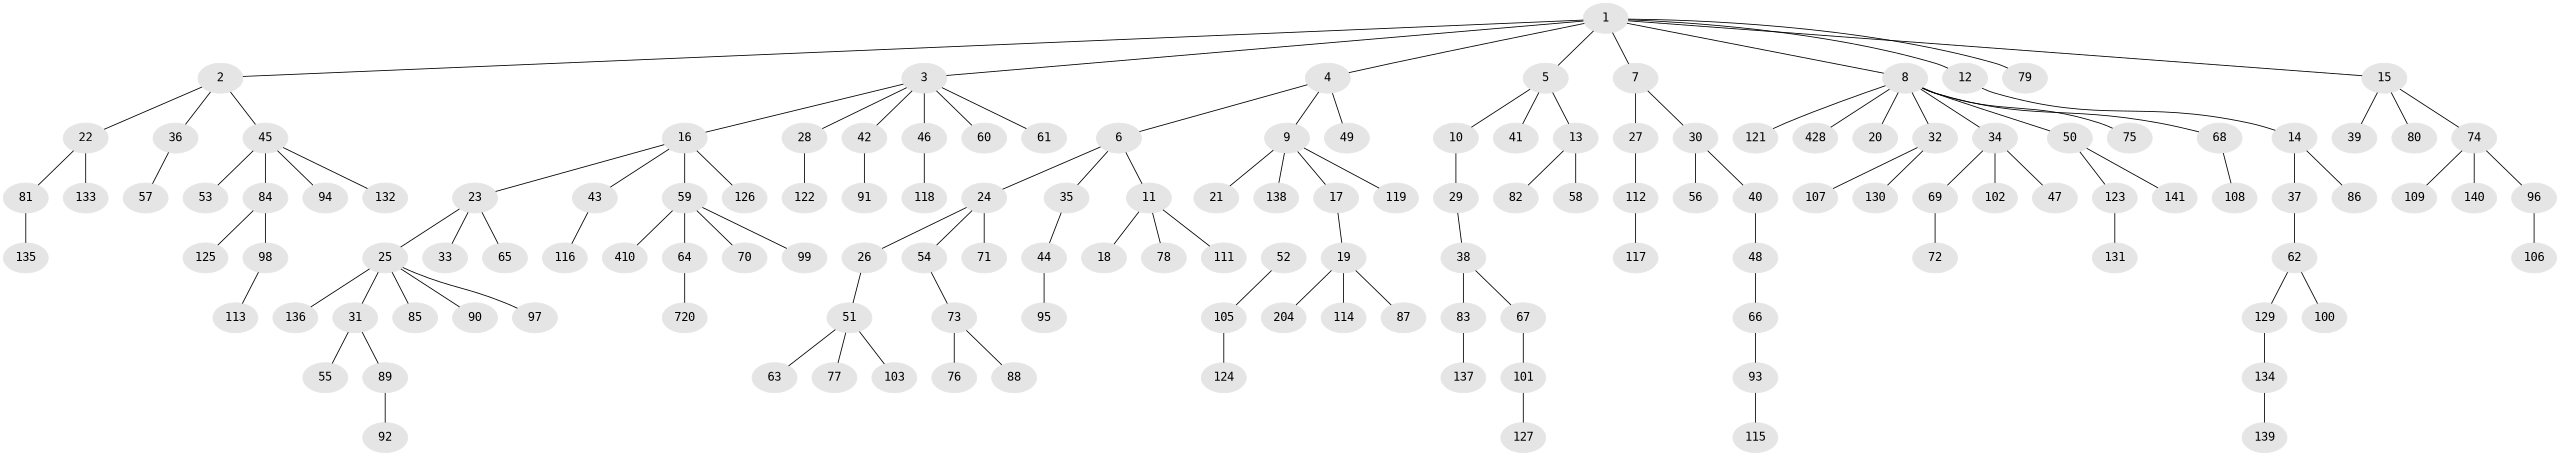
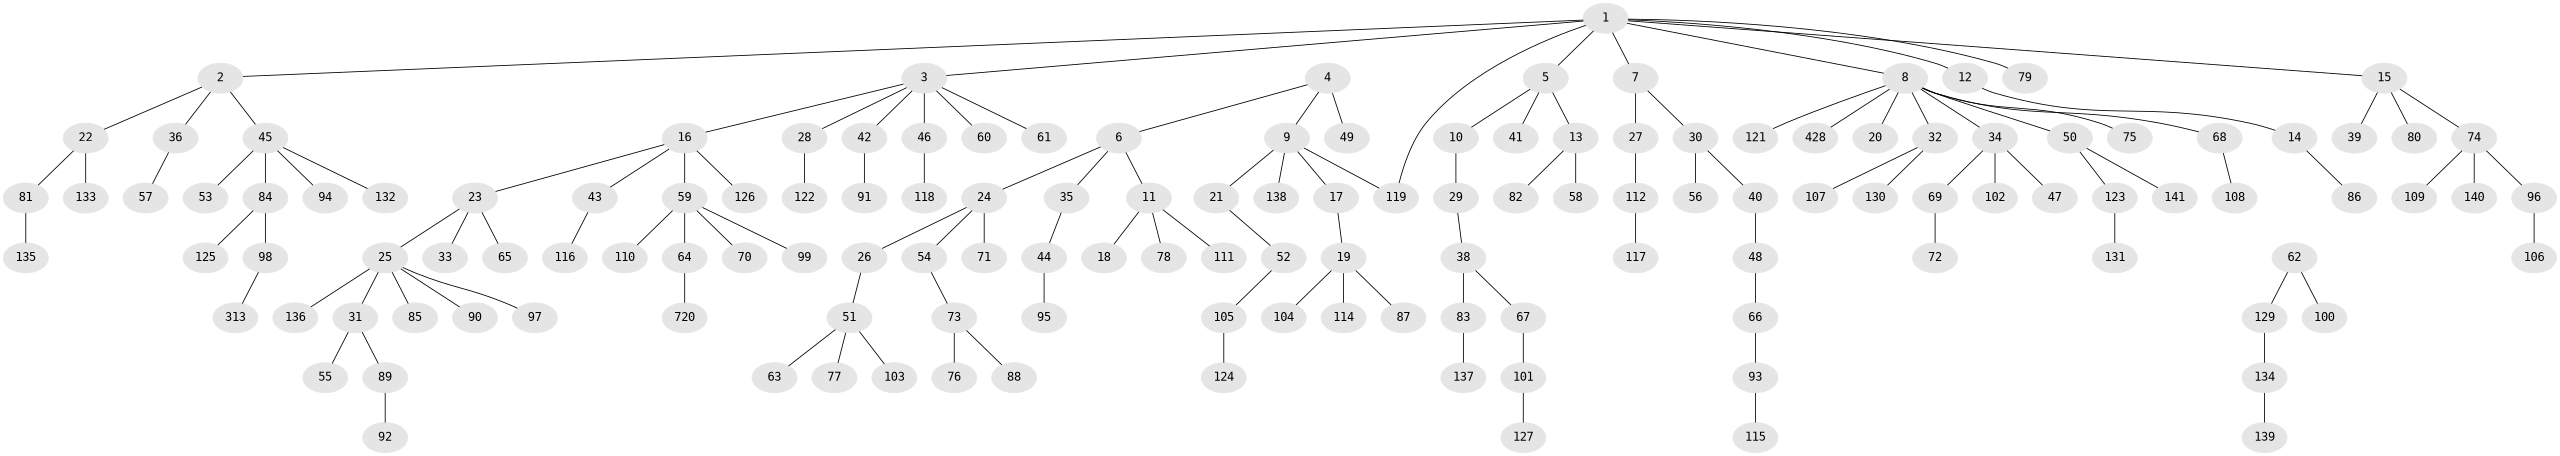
  graph {
    fontname="DejaVu Sans Mono"
    node [color=gray90 fontname="DejaVu Sans Mono" style=filled]
    edge [fontname="DejaVu Sans Mono"]
    1
    2
    3
    4
    5
    7
    8
    12
    15
    79
    22
    36
    45
    16
    28
    42
    46
    60
    61
    6
    9
    49
    10
    13
    41
    27
    30
    20
    32
    34
    50
    68
    75
    121
    n35 [label=428]
    14
    39
    74
    80
    81
    133
    57
    53
    84
    94
    132
    23
    43
    59
    126
    122
    91
    118
    11
    24
    35
    17
    21
    119
    138
    29
    58
    82
    18
    78
    111
    26
    54
    71
    44
    112
    40
    56
    107
    130
    47
    69
    102
    123
    141
    108
    19
    52
    38
-   37
    86
    62
    96
    109
    140
    25
    33
    65
    116
    64
    70
    99
-   110 [label=410]
+   110
    87
-   104 [label=204]
+   104
    114
    105
    135
    31
    85
    90
    97
    136
    51
    73
    55
    89
    63
    77
    103
    117
    67
    83
    48
    92
    72
    95
    100
    129
    101
    137
    66
    98
    125
    93
    131
    124
    76
    88
    n135 [label=720]
    134
    115
    127
    106
-   113
+   113 [label=313]
    139
    1 -- 2
    1 -- 3
-   1 -- 4
+   1 -- 119
    1 -- 5
    1 -- 7
    1 -- 8
    1 -- 12
    1 -- 15
    1 -- 79
    2 -- 22
    2 -- 36
    2 -- 45
    3 -- 16
    3 -- 28
    3 -- 42
    3 -- 46
    3 -- 60
    3 -- 61
    4 -- 6
    4 -- 9
    4 -- 49
    5 -- 10
    5 -- 13
    5 -- 41
    7 -- 27
    7 -- 30
    8 -- 20
    8 -- 32
    8 -- 34
    8 -- 50
    8 -- 68
    8 -- 75
    8 -- 121
    8 -- n35
    12 -- 14
    15 -- 39
    15 -- 74
    15 -- 80
    22 -- 81
    22 -- 133
    36 -- 57
    45 -- 53
    45 -- 84
    45 -- 94
    45 -- 132
    16 -- 23
    16 -- 43
    16 -- 59
    16 -- 126
    28 -- 122
    42 -- 91
    46 -- 118
    6 -- 11
    6 -- 24
    6 -- 35
    9 -- 17
    9 -- 21
    9 -- 119
    9 -- 138
    10 -- 29
    13 -- 58
    13 -- 82
    27 -- 112
    30 -- 40
    30 -- 56
    32 -- 107
    32 -- 130
    34 -- 47
    34 -- 69
    34 -- 102
    50 -- 123
    50 -- 141
    68 -- 108
-   14 -- 37
    14 -- 86
    74 -- 96
    74 -- 109
    74 -- 140
    81 -- 135
    84 -- 98
    84 -- 125
    23 -- 25
    23 -- 33
    23 -- 65
    43 -- 116
    59 -- 64
    59 -- 70
    59 -- 99
    59 -- 110
    11 -- 18
    11 -- 78
    11 -- 111
    24 -- 26
    24 -- 54
    24 -- 71
    35 -- 44
    17 -- 19
+   21 -- 52
    29 -- 38
    26 -- 51
    54 -- 73
    44 -- 95
    112 -- 117
    40 -- 48
    69 -- 72
    123 -- 131
    19 -- 87
    19 -- 104
    19 -- 114
    52 -- 105
    38 -- 67
    38 -- 83
-   37 -- 62
    62 -- 100
    62 -- 129
    96 -- 106
    25 -- 31
    25 -- 85
    25 -- 90
    25 -- 97
    25 -- 136
    64 -- n135
    105 -- 124
    31 -- 55
    31 -- 89
    51 -- 63
    51 -- 77
    51 -- 103
    73 -- 76
    73 -- 88
    89 -- 92
    67 -- 101
    83 -- 137
    48 -- 66
    129 -- 134
    101 -- 127
    66 -- 93
    98 -- 113
    93 -- 115
    134 -- 139
  }
